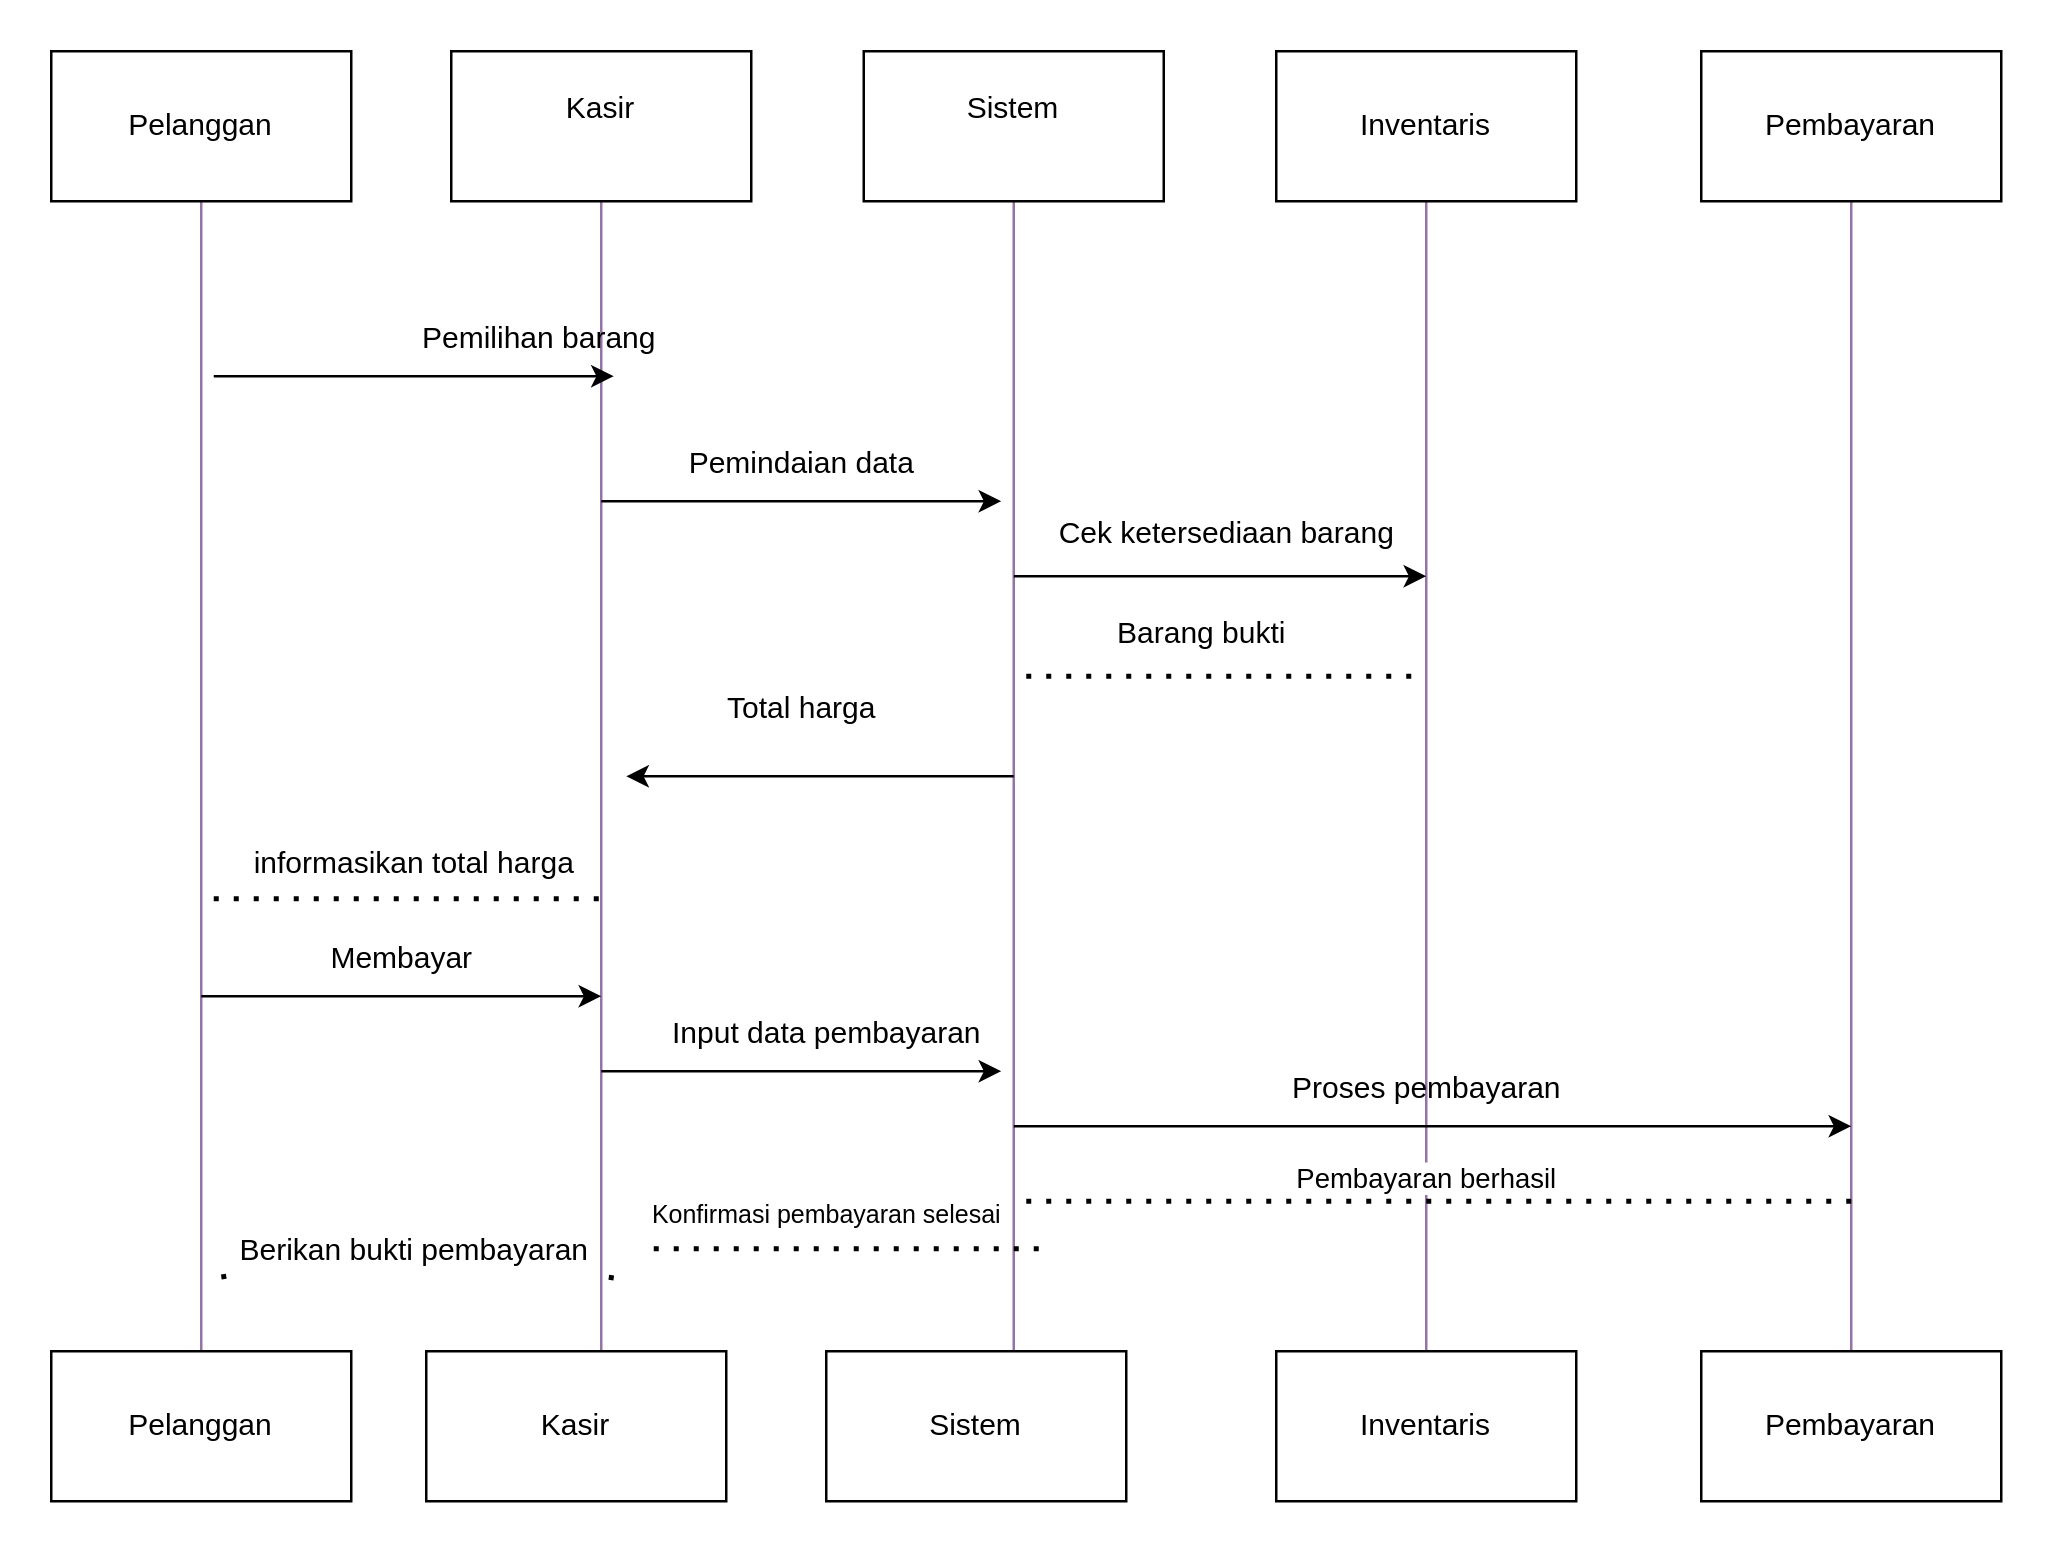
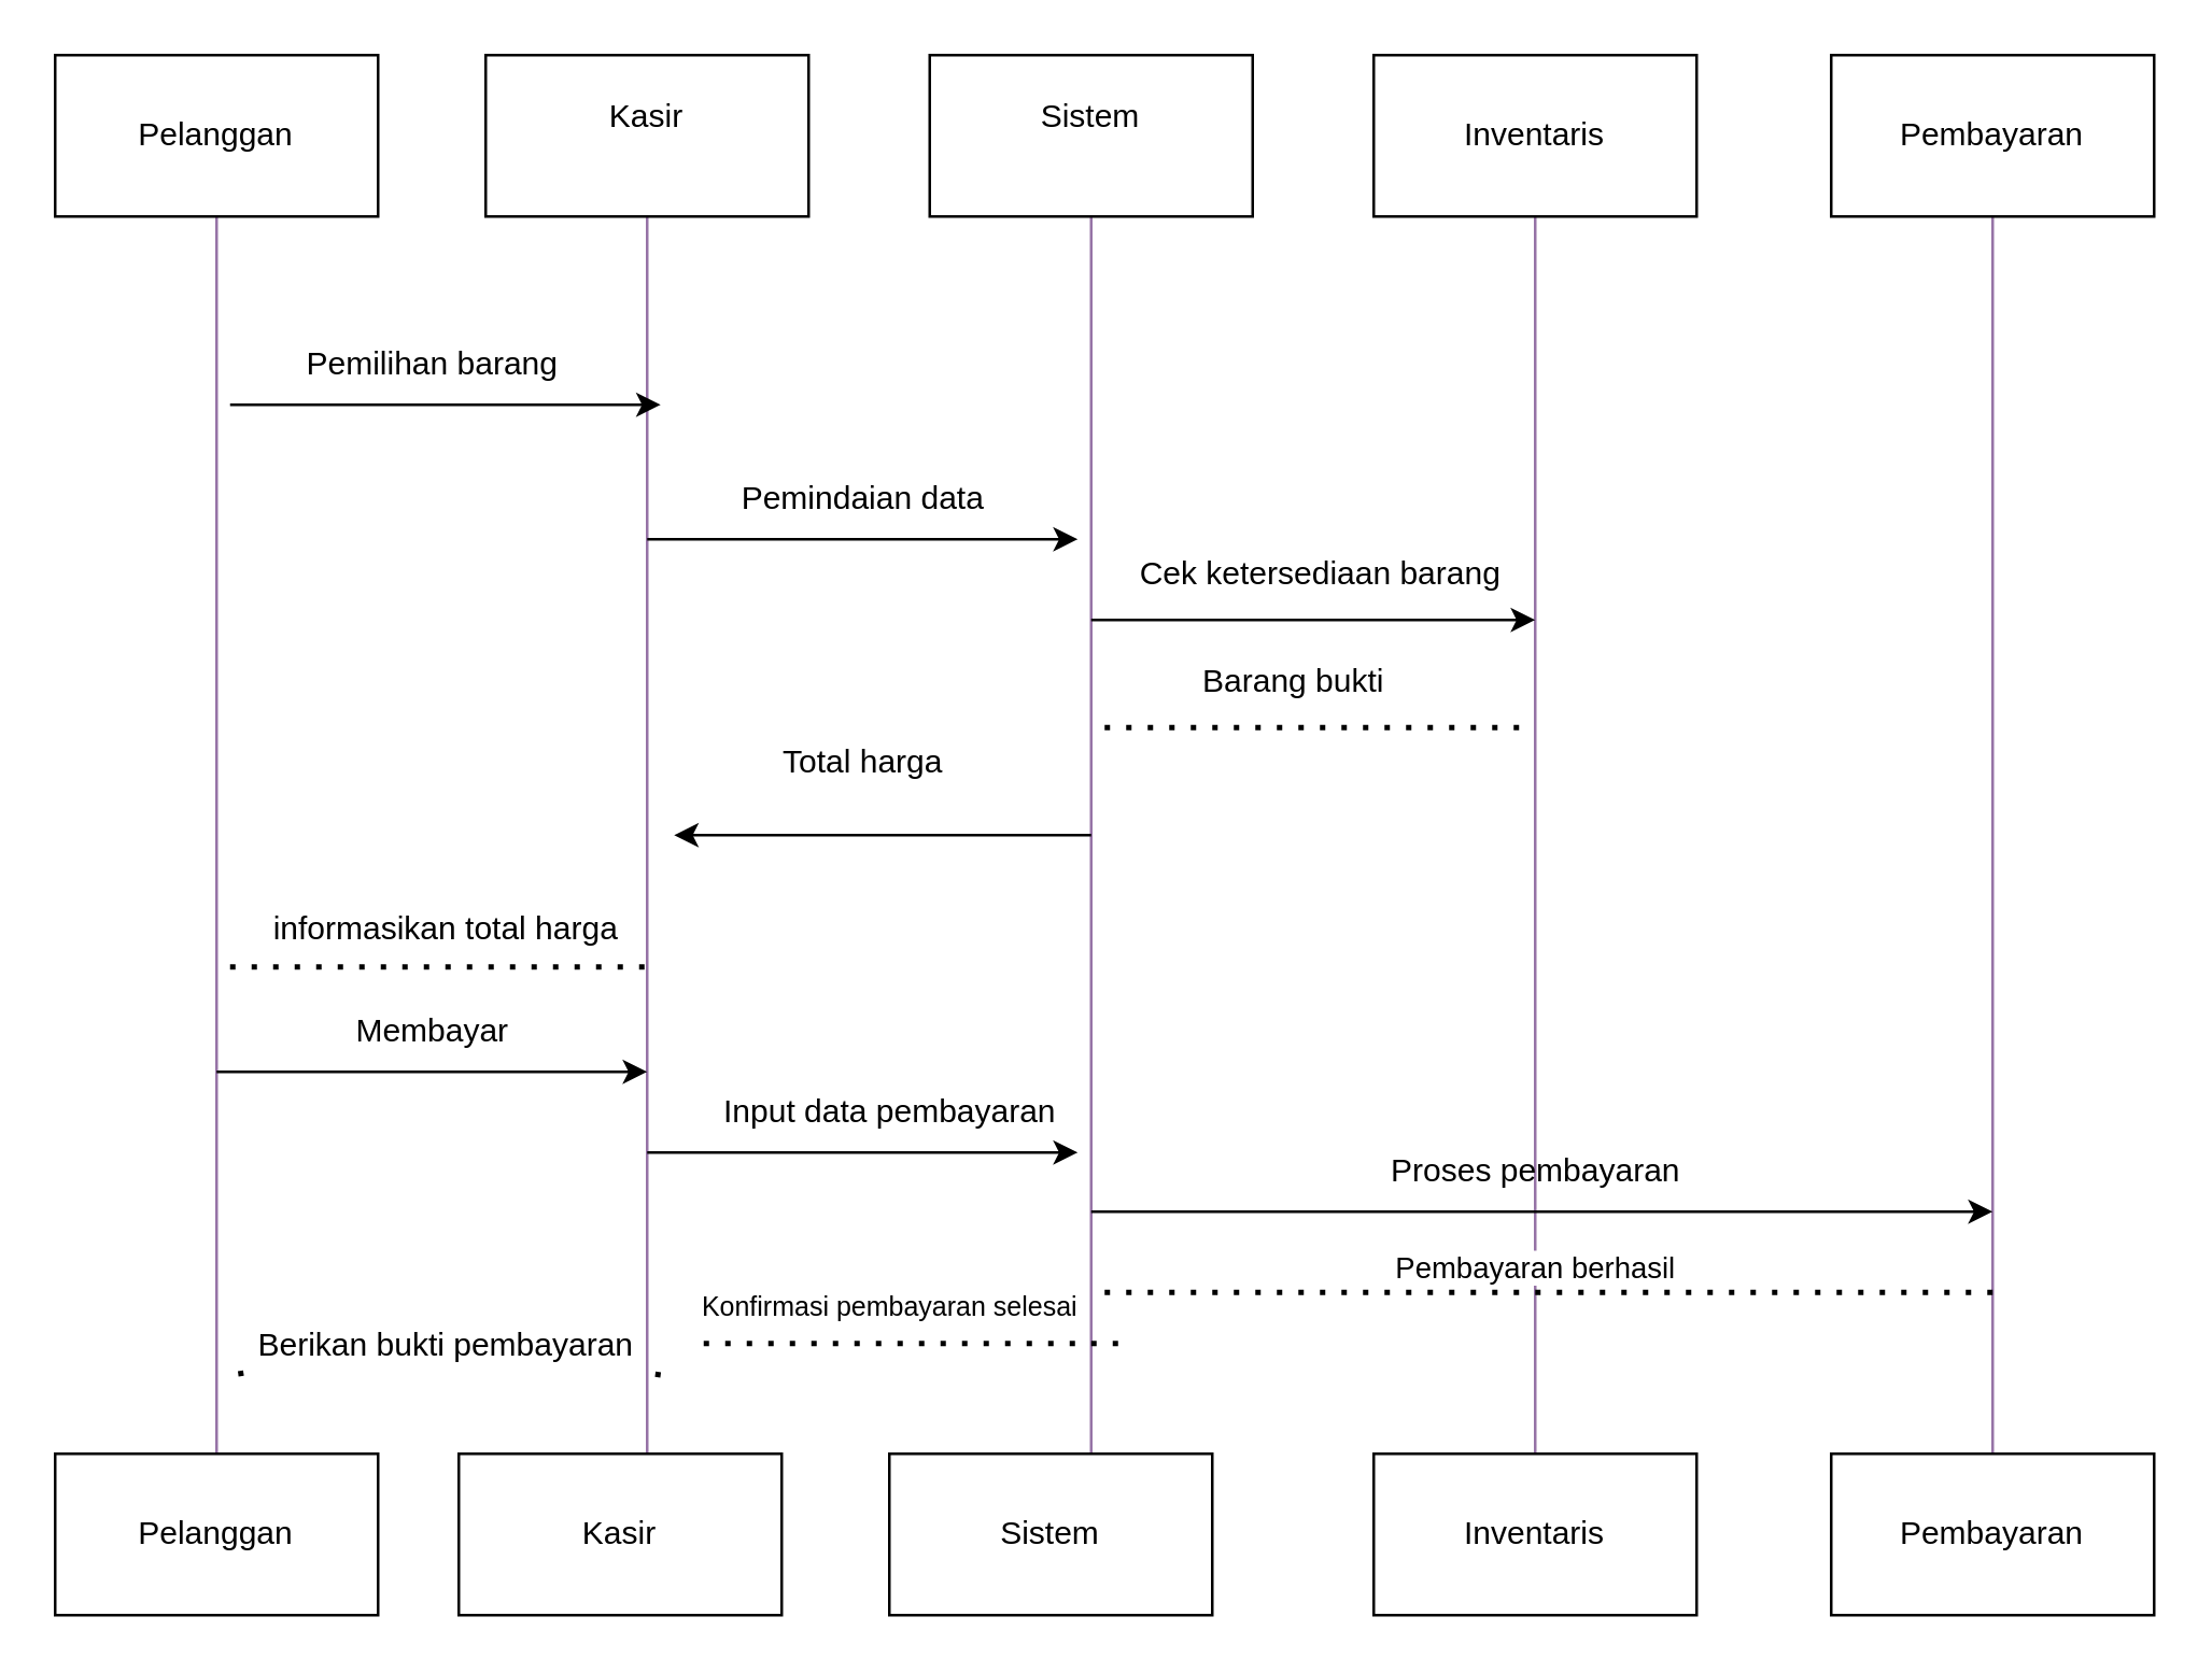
  <mxCell id="0" />
  <mxCell id="1" parent="0" />
  <mxCell id="2" value="" style="edgeStyle=orthogonalEdgeStyle;rounded=0;orthogonalLoop=1;jettySize=auto;html=1;fillColor=#e1d5e7;strokeColor=#9673a6;" edge="1" parent="1" source="3"><mxGeometry relative="1" as="geometry"><mxPoint x="240" y="570" as="targetPoint" /></mxGeometry></mxCell>
  <mxCell id="3" value="Kasir&lt;div&gt;&lt;br&gt;&lt;/div&gt;" style="rounded=0;whiteSpace=wrap;html=1;" vertex="1" parent="1"><mxGeometry x="180" y="20" width="120" height="60" as="geometry" /></mxCell>
  <mxCell id="4" value="" style="edgeStyle=orthogonalEdgeStyle;rounded=0;orthogonalLoop=1;jettySize=auto;html=1;fillColor=#e1d5e7;strokeColor=#9673a6;" edge="1" parent="1" source="5"><mxGeometry relative="1" as="geometry"><mxPoint x="405" y="570" as="targetPoint" /></mxGeometry></mxCell>
  <mxCell id="5" value="Sistem&lt;div&gt;&lt;br&gt;&lt;/div&gt;" style="rounded=0;whiteSpace=wrap;html=1;" vertex="1" parent="1"><mxGeometry x="345" y="20" width="120" height="60" as="geometry" /></mxCell>
  <mxCell id="6" value="" style="edgeStyle=orthogonalEdgeStyle;rounded=0;orthogonalLoop=1;jettySize=auto;html=1;fillColor=#e1d5e7;strokeColor=#9673a6;" edge="1" parent="1" source="7"><mxGeometry relative="1" as="geometry"><mxPoint x="570" y="580" as="targetPoint" /></mxGeometry></mxCell>
  <mxCell id="7" value="Inventaris" style="rounded=0;whiteSpace=wrap;html=1;" vertex="1" parent="1"><mxGeometry x="510" y="20" width="120" height="60" as="geometry" /></mxCell>
  <mxCell id="8" value="" style="edgeStyle=orthogonalEdgeStyle;rounded=0;orthogonalLoop=1;jettySize=auto;html=1;fillColor=#e1d5e7;strokeColor=#9673a6;" edge="1" parent="1" source="9"><mxGeometry relative="1" as="geometry"><mxPoint x="740" y="560" as="targetPoint" /></mxGeometry></mxCell>
  <mxCell id="9" value="Pembayaran" style="rounded=0;whiteSpace=wrap;html=1;" vertex="1" parent="1"><mxGeometry x="680" y="20" width="120" height="60" as="geometry" /></mxCell>
  <mxCell id="10" value="" style="edgeStyle=orthogonalEdgeStyle;rounded=0;orthogonalLoop=1;jettySize=auto;html=1;fillColor=#e1d5e7;strokeColor=#9673a6;" edge="1" parent="1" source="11"><mxGeometry relative="1" as="geometry"><mxPoint x="80" y="570" as="targetPoint" /></mxGeometry></mxCell>
  <mxCell id="11" value="Pelanggan" style="rounded=0;whiteSpace=wrap;html=1;" vertex="1" parent="1"><mxGeometry x="20" y="20" width="120" height="60" as="geometry" /></mxCell>
  <mxCell id="12" value="Pelanggan" style="whiteSpace=wrap;html=1;" vertex="1" parent="1"><mxGeometry x="20" y="540" width="120" height="60" as="geometry" /></mxCell>
  <mxCell id="13" value="Kasir" style="whiteSpace=wrap;html=1;" vertex="1" parent="1"><mxGeometry x="170" y="540" width="120" height="60" as="geometry" /></mxCell>
  <mxCell id="14" value="Sistem" style="whiteSpace=wrap;html=1;" vertex="1" parent="1"><mxGeometry x="330" y="540" width="120" height="60" as="geometry" /></mxCell>
  <mxCell id="15" value="Inventaris" style="whiteSpace=wrap;html=1;" vertex="1" parent="1"><mxGeometry x="510" y="540" width="120" height="60" as="geometry" /></mxCell>
  <mxCell id="16" value="Pembayaran" style="whiteSpace=wrap;html=1;" vertex="1" parent="1"><mxGeometry x="680" y="540" width="120" height="60" as="geometry" /></mxCell>
  <mxCell id="17" value="" style="endArrow=classic;html=1;rounded=0;" edge="1" parent="1"><mxGeometry width="50" height="50" relative="1" as="geometry"><mxPoint x="85" y="150" as="sourcePoint" /><mxPoint x="245" y="150" as="targetPoint" /><Array as="points" /></mxGeometry></mxCell>
- <mxCell id="18" value="Pemilihan barang" style="text;html=1;align=center;verticalAlign=middle;resizable=0;points=[];autosize=1;strokeColor=none;fillColor=none;" vertex="1" parent="1"><mxGeometry x="155" y="120" width="120" height="30" as="geometry" /></mxCell>
+ <mxCell id="18" value="Pemilihan barang" style="text;html=1;align=center;verticalAlign=middle;resizable=0;points=[];autosize=1;strokeColor=none;fillColor=none;" vertex="1" parent="1"><mxGeometry x="100" y="120" width="120" height="30" as="geometry" /></mxCell>
  <mxCell id="19" value="" style="endArrow=none;dashed=1;html=1;dashPattern=1 3;strokeWidth=2;rounded=0;" edge="1" parent="1"><mxGeometry width="50" height="50" relative="1" as="geometry"><mxPoint x="85" y="359" as="sourcePoint" /><mxPoint x="245" y="359" as="targetPoint" /></mxGeometry></mxCell>
  <mxCell id="20" value="informasikan total harga" style="text;html=1;align=center;verticalAlign=middle;resizable=0;points=[];autosize=1;strokeColor=none;fillColor=none;" vertex="1" parent="1"><mxGeometry x="90" y="330" width="150" height="30" as="geometry" /></mxCell>
  <mxCell id="21" value="" style="endArrow=classic;html=1;rounded=0;" edge="1" parent="1"><mxGeometry width="50" height="50" relative="1" as="geometry"><mxPoint x="80" y="398" as="sourcePoint" /><mxPoint x="240" y="398" as="targetPoint" /></mxGeometry></mxCell>
  <mxCell id="22" value="Membayar" style="text;html=1;align=center;verticalAlign=middle;resizable=0;points=[];autosize=1;strokeColor=none;fillColor=none;" vertex="1" parent="1"><mxGeometry x="120" y="368" width="80" height="30" as="geometry" /></mxCell>
  <mxCell id="23" value="" style="endArrow=none;dashed=1;html=1;dashPattern=1 3;strokeWidth=2;rounded=0;" edge="1" parent="1" source="39"><mxGeometry width="50" height="50" relative="1" as="geometry"><mxPoint x="90" y="510" as="sourcePoint" /><mxPoint x="240" y="510" as="targetPoint" /></mxGeometry></mxCell>
  <mxCell id="24" value="" style="endArrow=classic;html=1;rounded=0;" edge="1" parent="1"><mxGeometry width="50" height="50" relative="1" as="geometry"><mxPoint x="240" y="200" as="sourcePoint" /><mxPoint x="400" y="200" as="targetPoint" /></mxGeometry></mxCell>
  <mxCell id="25" value="Pemindaian data" style="text;html=1;align=center;verticalAlign=middle;resizable=0;points=[];autosize=1;strokeColor=none;fillColor=none;" vertex="1" parent="1"><mxGeometry x="255" y="170" width="130" height="30" as="geometry" /></mxCell>
  <mxCell id="26" value="" style="endArrow=classic;html=1;rounded=0;" edge="1" parent="1"><mxGeometry width="50" height="50" relative="1" as="geometry"><mxPoint x="405" y="310" as="sourcePoint" /><mxPoint x="250" y="310" as="targetPoint" /></mxGeometry></mxCell>
  <mxCell id="27" value="Total harga" style="text;html=1;align=center;verticalAlign=middle;resizable=0;points=[];autosize=1;strokeColor=none;fillColor=none;" vertex="1" parent="1"><mxGeometry x="280" y="268" width="80" height="30" as="geometry" /></mxCell>
  <mxCell id="28" value="" style="endArrow=classic;html=1;rounded=0;" edge="1" parent="1"><mxGeometry width="50" height="50" relative="1" as="geometry"><mxPoint x="240" y="428" as="sourcePoint" /><mxPoint x="400" y="428" as="targetPoint" /></mxGeometry></mxCell>
  <mxCell id="29" value="Input data pembayaran" style="text;html=1;align=center;verticalAlign=middle;resizable=0;points=[];autosize=1;strokeColor=none;fillColor=none;" vertex="1" parent="1"><mxGeometry x="255" y="398" width="150" height="30" as="geometry" /></mxCell>
  <mxCell id="30" value="" style="endArrow=none;dashed=1;html=1;dashPattern=1 3;strokeWidth=2;rounded=0;" edge="1" parent="1"><mxGeometry width="50" height="50" relative="1" as="geometry"><mxPoint x="415" y="499" as="sourcePoint" /><mxPoint x="255" y="499" as="targetPoint" /></mxGeometry></mxCell>
  <mxCell id="31" value="Konfirmasi pembayaran selesai" style="text;html=1;align=center;verticalAlign=middle;resizable=0;points=[];autosize=1;strokeColor=none;fillColor=none;fontSize=10;" vertex="1" parent="1"><mxGeometry x="250" y="470" width="160" height="30" as="geometry" /></mxCell>
  <mxCell id="32" value="" style="endArrow=classic;html=1;rounded=0;" edge="1" parent="1"><mxGeometry width="50" height="50" relative="1" as="geometry"><mxPoint x="405" y="230" as="sourcePoint" /><mxPoint x="570" y="230" as="targetPoint" /></mxGeometry></mxCell>
  <mxCell id="33" value="Cek ketersediaan barang" style="text;html=1;align=center;verticalAlign=middle;resizable=0;points=[];autosize=1;strokeColor=none;fillColor=none;" vertex="1" parent="1"><mxGeometry x="410" y="198" width="160" height="30" as="geometry" /></mxCell>
  <mxCell id="34" value="" style="endArrow=none;dashed=1;html=1;dashPattern=1 3;strokeWidth=2;rounded=0;" edge="1" parent="1"><mxGeometry width="50" height="50" relative="1" as="geometry"><mxPoint x="410" y="270" as="sourcePoint" /><mxPoint x="570" y="270" as="targetPoint" /></mxGeometry></mxCell>
  <mxCell id="35" value="Barang bukti" style="text;html=1;align=center;verticalAlign=middle;resizable=0;points=[];autosize=1;strokeColor=none;fillColor=none;" vertex="1" parent="1"><mxGeometry x="425" y="238" width="110" height="30" as="geometry" /></mxCell>
  <mxCell id="36" value="" style="endArrow=classic;html=1;rounded=0;" edge="1" parent="1"><mxGeometry width="50" height="50" relative="1" as="geometry"><mxPoint x="405" y="450" as="sourcePoint" /><mxPoint x="740" y="450" as="targetPoint" /></mxGeometry></mxCell>
  <mxCell id="37" value="Proses pembayaran" style="text;html=1;align=center;verticalAlign=middle;resizable=0;points=[];autosize=1;strokeColor=none;fillColor=none;" vertex="1" parent="1"><mxGeometry x="505" y="420" width="130" height="30" as="geometry" /></mxCell>
  <mxCell id="38" value="" style="endArrow=none;dashed=1;html=1;dashPattern=1 3;strokeWidth=2;rounded=0;" edge="1" parent="1" target="39"><mxGeometry width="50" height="50" relative="1" as="geometry"><mxPoint x="90" y="510" as="sourcePoint" /><mxPoint x="240" y="510" as="targetPoint" /></mxGeometry></mxCell>
  <mxCell id="39" value="Berikan bukti pembayaran" style="text;html=1;align=center;verticalAlign=middle;resizable=0;points=[];autosize=1;strokeColor=none;fillColor=none;" vertex="1" parent="1"><mxGeometry x="85" y="485" width="160" height="30" as="geometry" /></mxCell>
  <mxCell id="40" value="" style="endArrow=none;dashed=1;html=1;dashPattern=1 3;strokeWidth=2;rounded=0;exitX=1;exitY=0.167;exitDx=0;exitDy=0;exitPerimeter=0;" edge="1" parent="1"><mxGeometry width="50" height="50" relative="1" as="geometry"><mxPoint x="410" y="480.01" as="sourcePoint" /><mxPoint x="740" y="480" as="targetPoint" /></mxGeometry></mxCell>
  <mxCell id="41" value="Pembayaran berhasil" style="edgeLabel;html=1;align=center;verticalAlign=middle;resizable=0;points=[];" connectable="0" vertex="1" parent="40"><mxGeometry x="-0.006" y="1" relative="1" as="geometry"><mxPoint x="-4" y="-9" as="offset" /></mxGeometry></mxCell>
